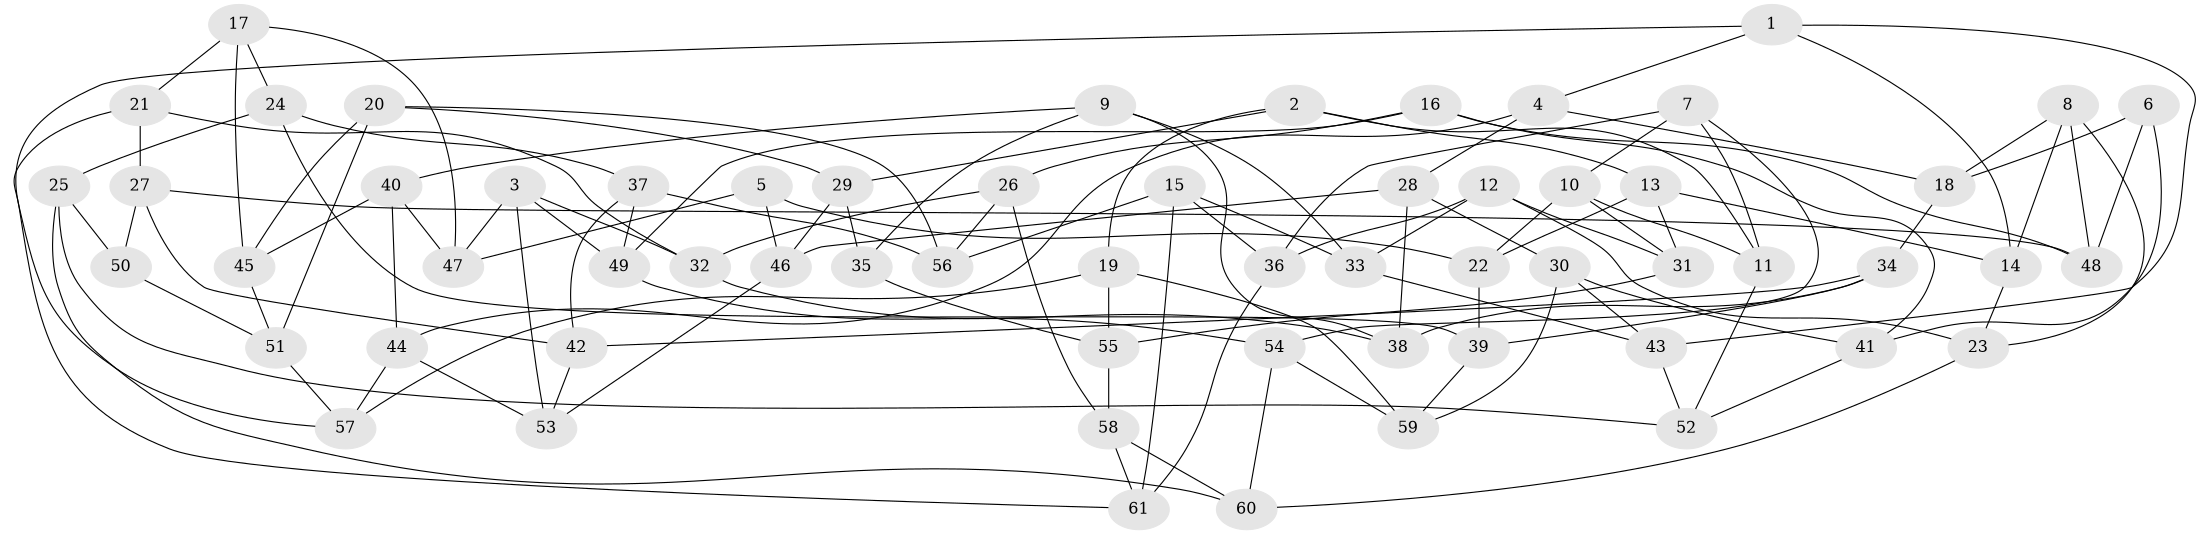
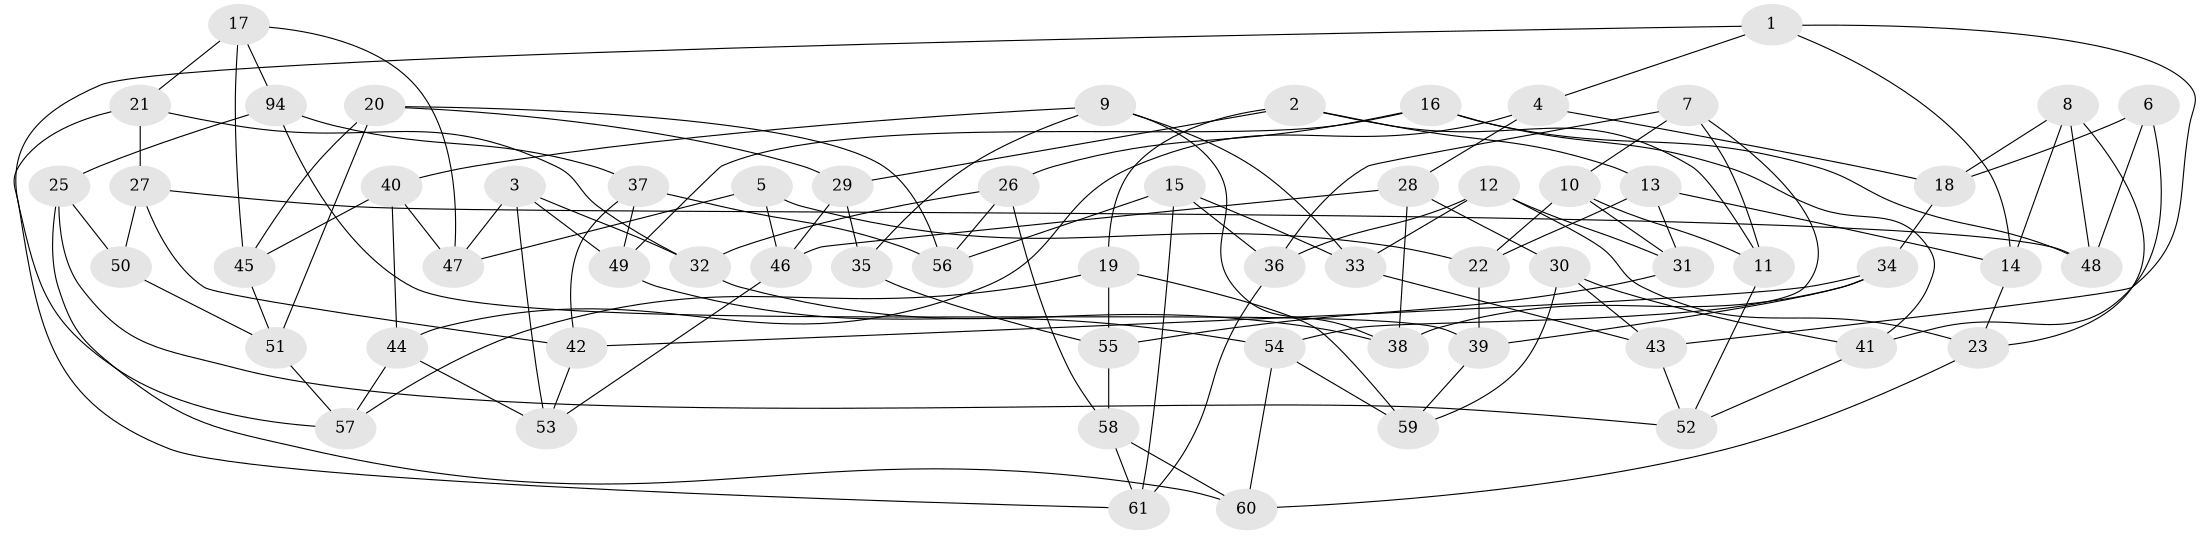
  graph {
    node [color=gray90 style=filled]
    1
    4
    14
    43
    57
    18
    28
    44
    23
    52
    2
    11
    13
    19
    29
    22
    31
    55
    59
    46
    35
    3
    32
    47
    49
    53
    38
    54
    34
    30
    5
    6
    41
    48
    39
    7
    10
    36
    61
    60
    8
    9
    33
    40
    45
    12
    15
    56
    16
    26
    58
    17
    21
-   24
+   24 [label=94]
    27
    25
    37
    51
    42
    20
    50
    1 -- 4
    1 -- 14
    1 -- 43
    1 -- 57
    4 -- 18
    4 -- 28
    4 -- 44
    14 -- 23
    43 -- 52
    18 -- 34
    28 -- 46
    28 -- 38
    28 -- 30
    44 -- 57
    44 -- 53
    23 -- 60
    2 -- 11
    2 -- 13
    2 -- 19
    2 -- 29
    11 -- 52
    13 -- 14
    13 -- 22
    13 -- 31
    19 -- 57
    19 -- 55
    19 -- 59
    29 -- 46
    29 -- 35
    22 -- 39
    31 -- 55
    55 -- 58
    46 -- 53
    35 -- 55
    3 -- 32
    3 -- 47
    3 -- 49
    3 -- 53
    32 -- 38
    49 -- 54
    54 -- 59
    54 -- 60
    34 -- 38
    34 -- 39
    34 -- 42
    30 -- 43
    30 -- 59
    30 -- 41
    5 -- 22
    5 -- 46
    5 -- 47
    6 -- 18
    6 -- 41
    6 -- 48
    41 -- 52
    39 -- 59
    7 -- 11
    7 -- 54
    7 -- 10
    7 -- 36
    10 -- 11
    10 -- 22
    10 -- 31
    36 -- 61
    8 -- 14
    8 -- 18
    8 -- 23
    8 -- 48
    9 -- 35
    9 -- 38
    9 -- 33
    9 -- 40
    33 -- 43
    40 -- 44
    40 -- 47
    40 -- 45
    45 -- 51
    12 -- 23
    12 -- 31
    12 -- 36
    12 -- 33
    15 -- 36
    15 -- 61
    15 -- 33
    15 -- 56
    16 -- 49
    16 -- 41
    16 -- 48
    16 -- 26
    26 -- 32
    26 -- 56
    26 -- 58
    58 -- 61
    58 -- 60
    17 -- 47
    17 -- 45
    17 -- 21
    17 -- 24
    21 -- 32
    21 -- 61
    21 -- 27
    24 -- 39
    24 -- 25
    24 -- 37
    27 -- 48
    27 -- 42
    27 -- 50
    25 -- 52
    25 -- 60
    25 -- 50
    37 -- 49
    37 -- 56
    37 -- 42
    51 -- 57
    42 -- 53
    20 -- 29
    20 -- 45
    20 -- 56
    20 -- 51
    50 -- 51
  }
